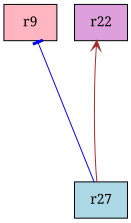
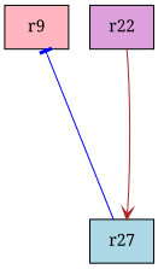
  digraph {
    fontname="Noto Serif"
    rankdir=BT
    ranksep=2.0
    node [fontname="Noto Serif" shape=record style=filled]
    edge [fontname="Noto Serif"]
    n1 [fillcolor=lightpink label="{r9}"]
    n2 [fillcolor=lightblue label="{r27}"]
    n3 [fillcolor=plum label="{r22}"]
    n2 -> n1 [arrowhead=tee color=blue]
-   n2 -> n3 [arrowhead=vee color=brown]
+   n3 -> n2 [arrowhead=vee color=brown]
  }
